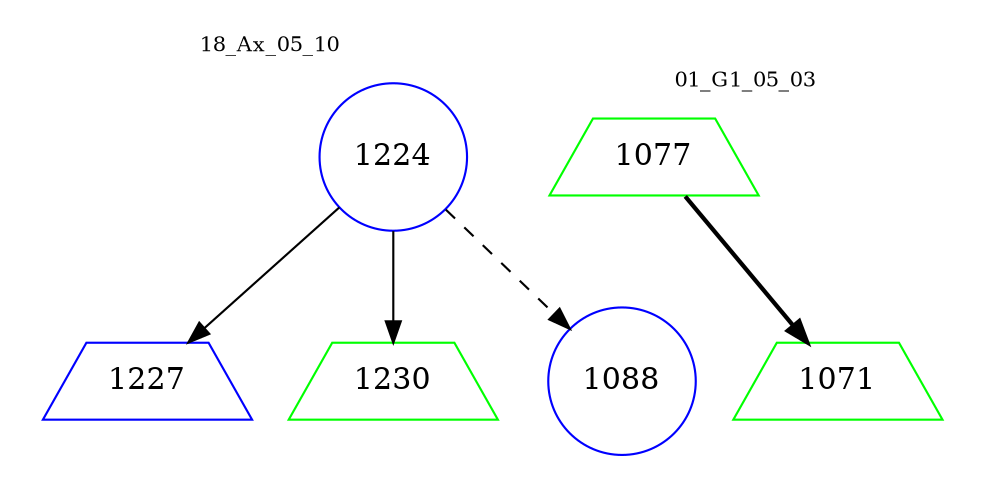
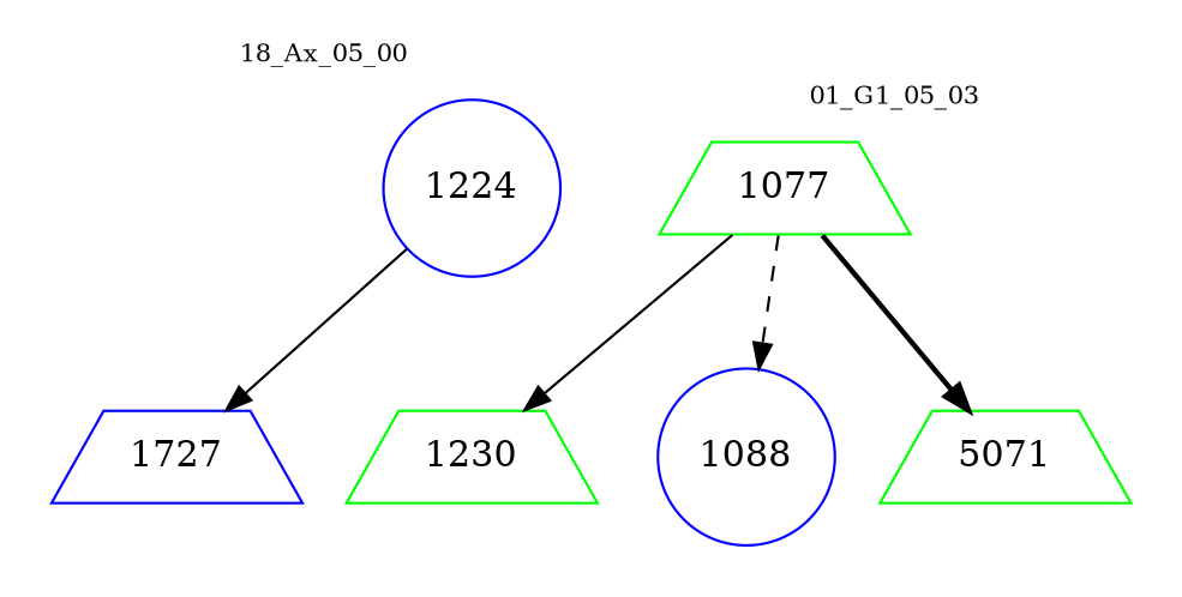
  digraph {
    node [color=blue shape=trapezium]
    edge [color=black style=solid]
    n1 [label=1224 shape=circle]
-   n2 [label=1227]
+   n2 [label=1727]
    n3 [color=green label=1230]
    n4 [color=green label=1077]
-   n5 [color=green label=1071]
+   n5 [color=green label=5071]
    n6 [label=1088 shape=circle]
    subgraph cluster_1 {
      color=white
      fontsize=10
-     label="18_Ax_05_10"
+     label="18_Ax_05_00"
      n1
      n2
      n3
    }
    subgraph cluster_2 {
      color=white
      fontsize=10
      label="01_G1_05_03"
      n4
      n5
      n6
    }
    n1 -> n2
-   n1 -> n3
+   n4 -> n3
    n4 -> n5 [style=bold]
-   n1 -> n6 [style=dashed]
+   n4 -> n6 [style=dashed]
  }
